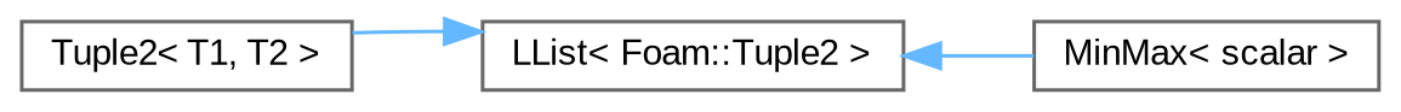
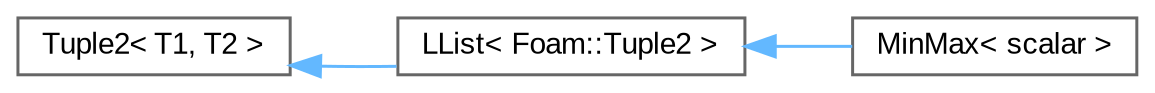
  digraph {
    fontname="Liberation Sans"
    rankdir=LR
    node [color=grey40 fillcolor=white fontname="Liberation Sans" fontsize=10 shape=box style=filled]
    edge [color=steelblue1 dir=back fontname="Liberation Sans" fontsize=10 labelfontname=Helvetica labelfontsize=10 style=solid]
    n1 [height=0.2 label="Tuple2\< T1, T2 \>" width=0.4]
    n2 [height=0.2 label="LList\< Foam::Tuple2 \>" width=0.4]
    n3 [height=0.2 label="MinMax\< scalar \>" width=0.4]
-   n2 -> n1
+   n1 -> n2
    n2 -> n3
  }
